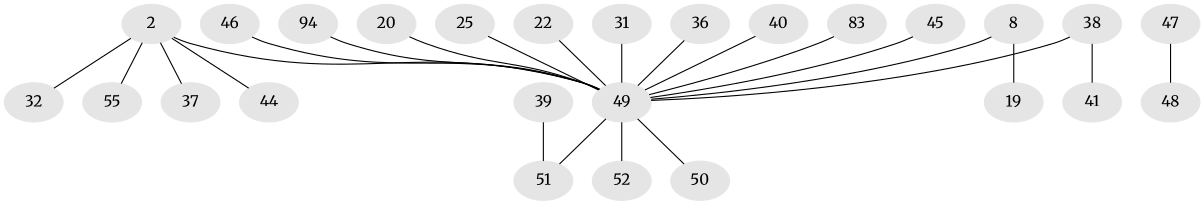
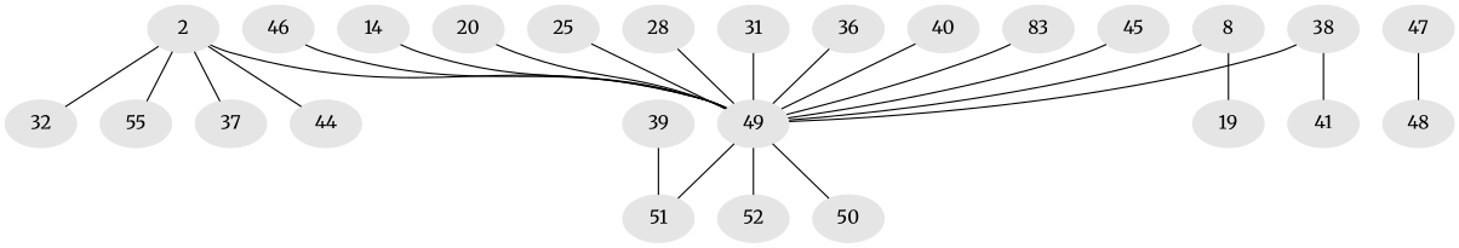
  graph {
    fontname=Merriweather
    node [color=gray90 fontname=Merriweather style=filled]
    edge [fontname=Merriweather]
    2
    32
    n3 [label=55]
    37
    44
    49 [super="+23+42+34"]
    48 [super="+33"]
    51 [super="+6+11"]
    50
    52
    19 [super="+12"]
    8
-   14 [label=94]
+   14
    20
    25 [super="+13+15+21"]
-   28 [label=22]
+   28
    31 [super="+26"]
    36 [super="+27"]
    38
    41
    39
    40
    n23 [label=83]
    45 [super="+22+30"]
    46 [super="+29"]
    47
    2 -- 32
    2 -- n3
    2 -- 37
    2 -- 44
    2 -- 49 [weight=4]
    49 -- 51 [weight=2]
    49 -- 50
    49 -- 52
    8 -- 49 [weight=4]
    8 -- 19
    14 -- 49
    20 -- 49
    25 -- 49
    28 -- 49
    31 -- 49
    36 -- 49
    38 -- 49
    38 -- 41
    39 -- 51
    40 -- 49
    n23 -- 49
    45 -- 49
    46 -- 49
    47 -- 48
  }
